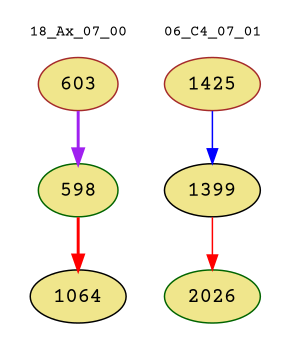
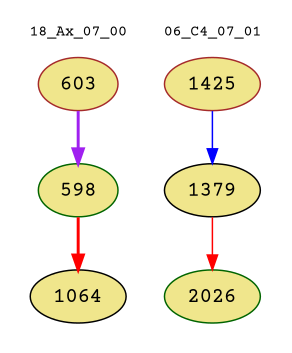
  digraph {
    fontname="Courier Prime"
    node [color=brown fillcolor=khaki fontname="Courier Prime" style=filled]
    edge [color=red fontname="Courier Prime" style=bold]
    n1 [label=603]
    n2 [color=darkgreen label=598]
    n3 [color=black label=1064]
    n4 [label=1425]
-   n5 [color=black label=1399]
+   n5 [color=black label=1379]
    n6 [color=darkgreen label=2026]
    subgraph cluster_1 {
      color=white
      fontsize=10
      label="18_Ax_07_00"
      n1
      n2
      n3
    }
    subgraph cluster_2 {
      color=white
      fontsize=10
      label="06_C4_07_01"
      n4
      n5
      n6
    }
    n1 -> n2 [color=purple]
    n2 -> n3
    n4 -> n5 [color=blue style=solid]
    n5 -> n6 [style=solid]
  }
